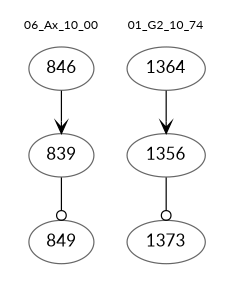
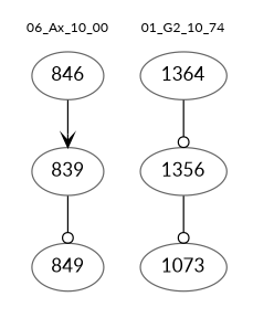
  digraph {
    fontname=Lato
    node [color=gray40 fontname=Lato]
    edge [arrowhead=vee color=black fontname=Lato]
    n1 [label=846]
    n2 [label=839]
    n3 [label=849]
    n4 [label=1364]
    n5 [label=1356]
-   n6 [label=1373]
+   n6 [label=1073]
    subgraph cluster_1 {
      color=white
      fontsize=10
      label="06_Ax_10_00"
      n1
      n2
      n3
    }
    subgraph cluster_2 {
      color=white
      fontsize=10
      label="01_G2_10_74"
      n4
      n5
      n6
    }
    n1 -> n2
    n2 -> n3 [arrowhead=odot]
-   n4 -> n5
+   n4 -> n5 [arrowhead=odot]
    n5 -> n6 [arrowhead=odot]
  }
